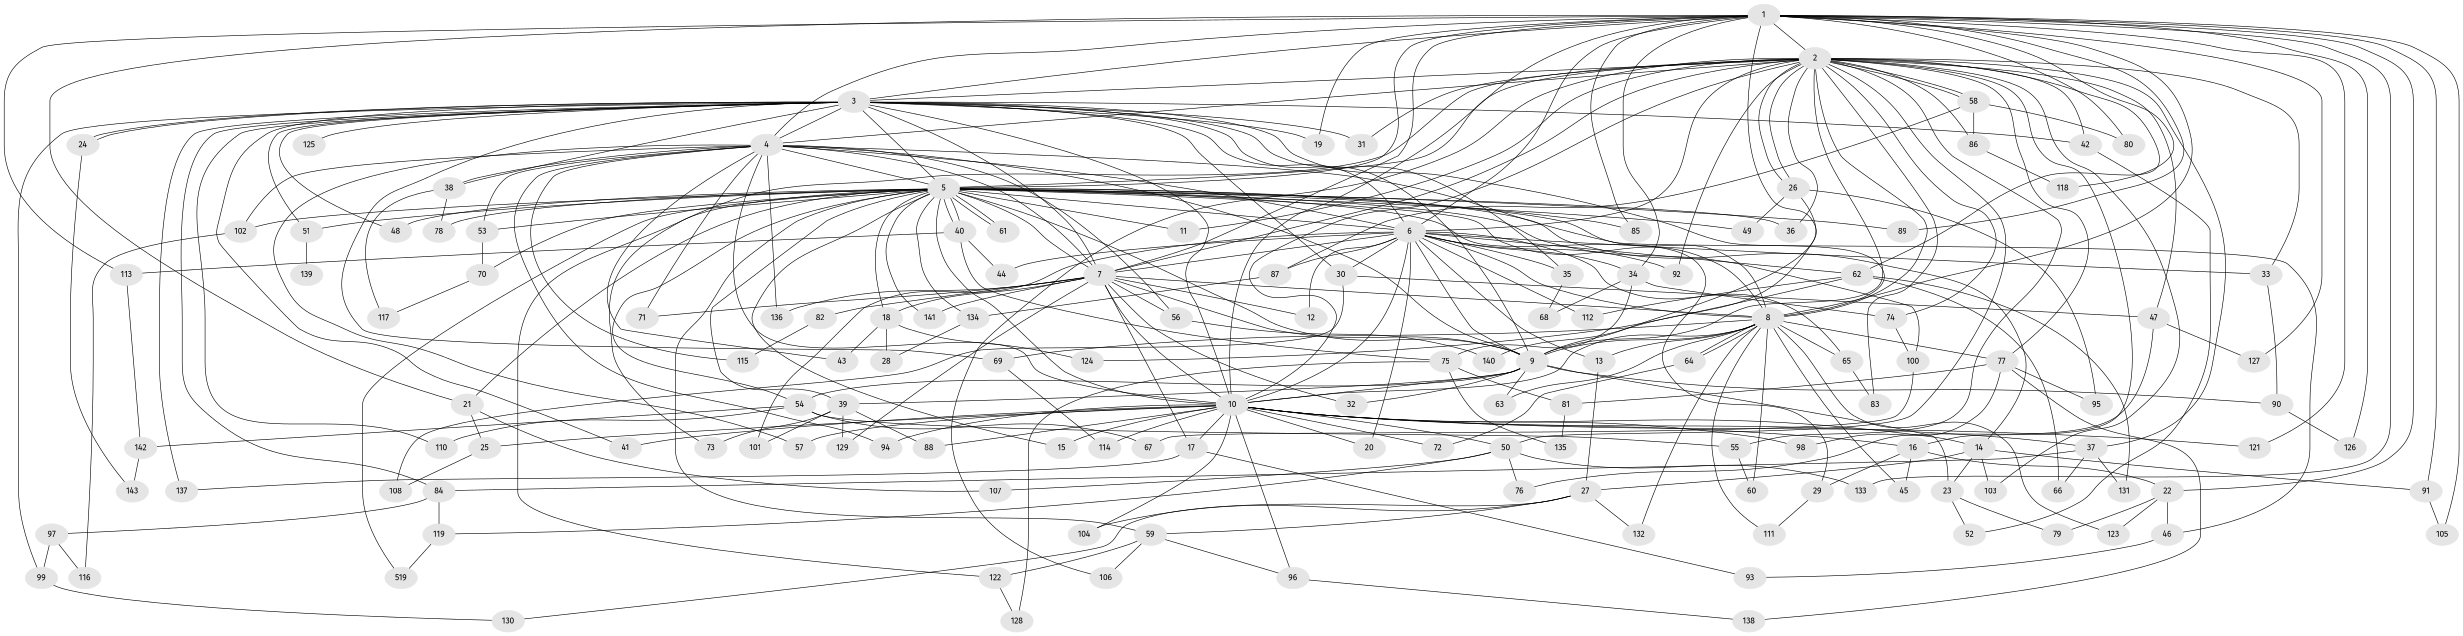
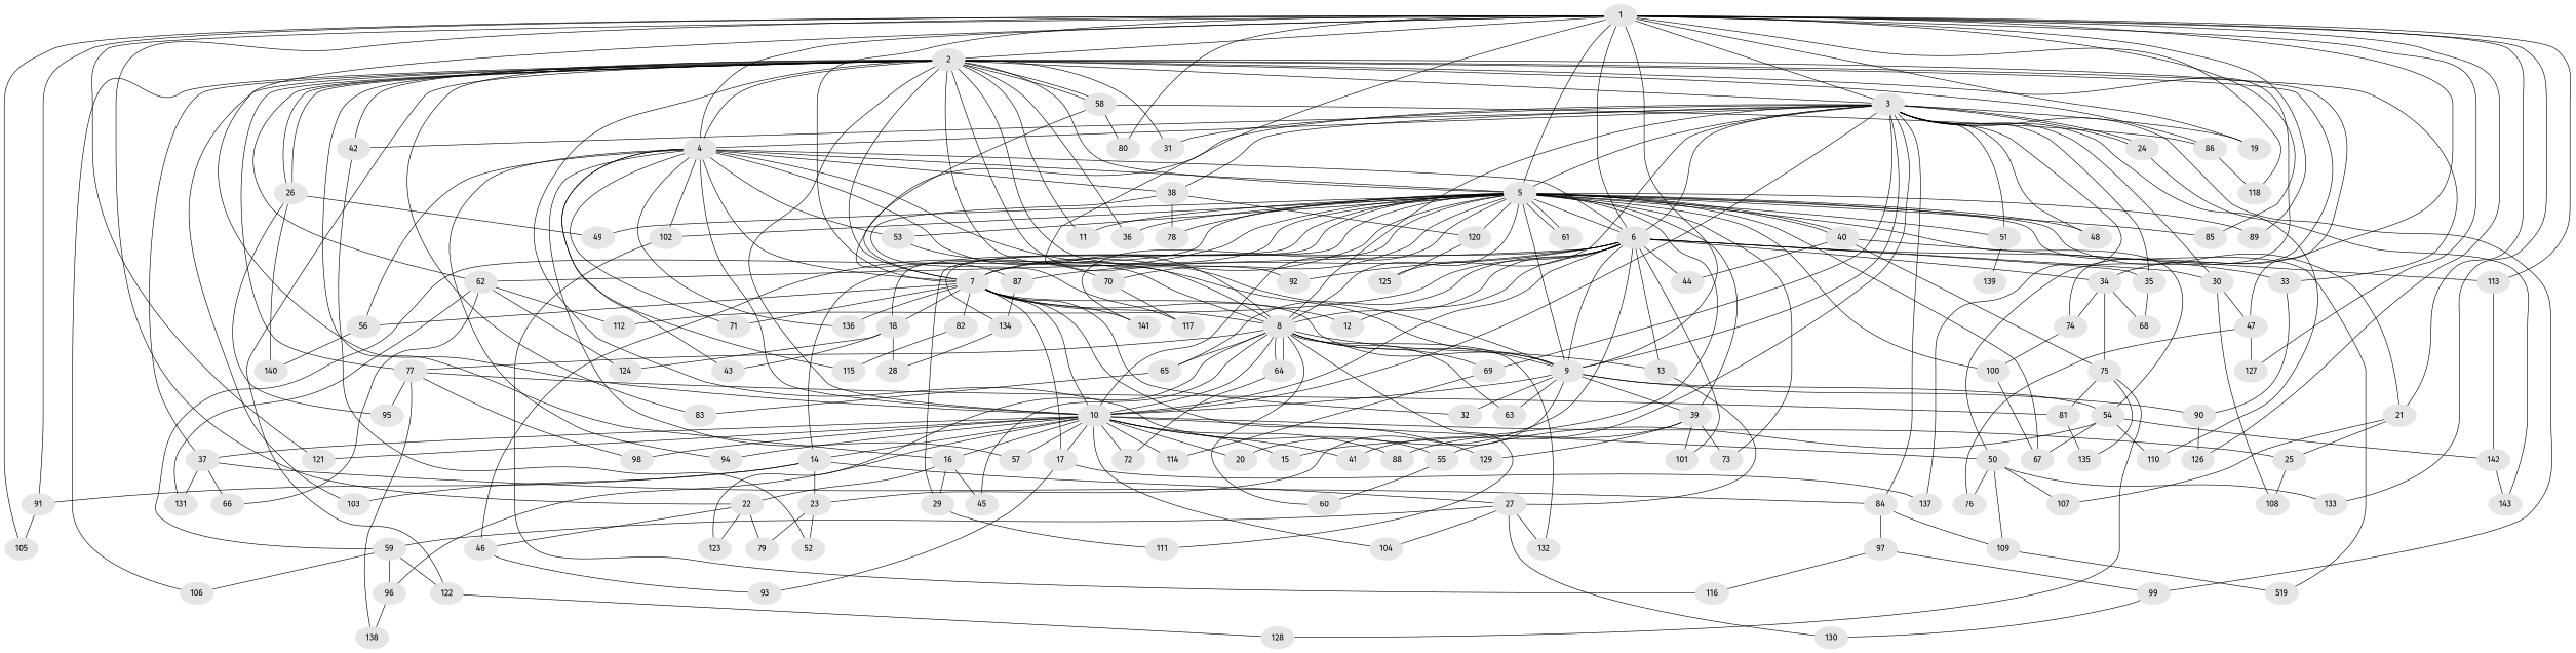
  graph {
    fontname="Fira Sans"
    node [color=gray90 fontname="Fira Sans" style=filled]
    edge [fontname="Fira Sans"]
    1
    2
    3
    4
    5
    6
    7
    8
    9
    10
    19
    21
    22
    34
    80
    85
    89
    91
    105
    113
    118
    121
    126
    127
    133
    11
    16
    26
    31
    33
    36
    37
    42
    47
    50
    55
    58
    62
    74
    77
    83
    86
    92
    103
    106
    122
    24
    30
    35
    38
    41
    48
    51
    69
    84
    99
    110
    125
    137
    43
    53
    56
    57
    71
    94
    102
    115
    136
    14
    15
    18
    29
    39
    40
    46
    49
    54
    59
    61
    67
    70
    73
    78
    100
    n85 [label=519]
+   120
    134
    141
    12
    13
    20
    44
    65
    87
    101
    112
    17
    32
    82
    129
    45
    60
    63
    64
    111
    123
    132
    23
    90
    25
    72
    88
    96
    98
    104
    114
    107
    79
    68
    75
    142
    95
    140
    66
    131
    52
    76
-   109 [label=119]
+   109
    124
    81
    138
    128
    143
    108
    117
    139
    97
    130
    116
    27
    28
    93
    135
    1 -- 2
    1 -- 3
    1 -- 4
    1 -- 5
    1 -- 6
    1 -- 7
    1 -- 8
    1 -- 9
    1 -- 10
    1 -- 19
    1 -- 21
    1 -- 22
    1 -- 34
    1 -- 80
    1 -- 85
    1 -- 89
    1 -- 91
    1 -- 105
    1 -- 113
    1 -- 118
    1 -- 121
    1 -- 126
    1 -- 127
    1 -- 133
    2 -- 3
    2 -- 4
    2 -- 5
-   2 -- 6
    2 -- 7
    2 -- 8
    2 -- 9
    2 -- 10
    2 -- 11
    2 -- 16
    2 -- 26
    2 -- 26
    2 -- 31
    2 -- 33
    2 -- 36
    2 -- 37
    2 -- 42
    2 -- 47
    2 -- 50
    2 -- 55
    2 -- 58
    2 -- 58
    2 -- 62
    2 -- 74
    2 -- 77
    2 -- 83
    2 -- 86
    2 -- 92
    2 -- 103
    2 -- 106
    2 -- 122
    3 -- 4
    3 -- 5
    3 -- 6
    3 -- 7
    3 -- 8
    3 -- 9
    3 -- 10
    3 -- 19
    3 -- 31
    3 -- 42
    3 -- 24
    3 -- 24
    3 -- 30
    3 -- 35
    3 -- 38
    3 -- 41
    3 -- 48
    3 -- 51
    3 -- 69
    3 -- 84
    3 -- 99
    3 -- 110
    3 -- 125
    3 -- 137
    4 -- 5
    4 -- 6
    4 -- 7
    4 -- 8
    4 -- 9
    4 -- 10
    4 -- 38
    4 -- 43
    4 -- 53
    4 -- 56
    4 -- 57
    4 -- 71
    4 -- 94
    4 -- 102
    4 -- 115
    4 -- 136
    5 -- 6
    5 -- 7
    5 -- 8
    5 -- 9
    5 -- 10
    5 -- 21
    5 -- 85
    5 -- 89
    5 -- 11
    5 -- 36
    5 -- 48
    5 -- 51
    5 -- 53
    5 -- 102
    5 -- 14
    5 -- 15
    5 -- 18
    5 -- 29
    5 -- 39
    5 -- 40
    5 -- 40
    5 -- 46
    5 -- 49
    5 -- 54
    5 -- 59
    5 -- 61
    5 -- 61
+   5 -- 67
    5 -- 70
    5 -- 73
    5 -- 78
    5 -- 100
    5 -- n85
+   5 -- 120
    5 -- 134
    5 -- 141
    6 -- 7
    6 -- 8
    6 -- 9
    6 -- 10
    6 -- 34
    6 -- 33
    6 -- 62
    6 -- 92
    6 -- 30
    6 -- 35
    6 -- 12
    6 -- 13
    6 -- 20
    6 -- 44
    6 -- 65
    6 -- 87
    6 -- 101
    6 -- 112
    7 -- 8
    7 -- 9
    7 -- 10
    7 -- 56
    7 -- 71
    7 -- 136
    7 -- 18
    7 -- 141
    7 -- 12
    7 -- 17
    7 -- 32
    7 -- 82
    7 -- 129
    8 -- 9
    8 -- 10
    8 -- 77
    8 -- 69
    8 -- 13
    8 -- 65
    8 -- 45
    8 -- 60
    8 -- 63
    8 -- 64
    8 -- 64
    8 -- 111
    8 -- 123
    8 -- 132
    9 -- 10
    9 -- 39
    9 -- 54
    9 -- 32
    9 -- 63
    9 -- 23
    9 -- 90
    10 -- 121
    10 -- 16
    10 -- 37
    10 -- 50
    10 -- 41
    10 -- 57
    10 -- 94
    10 -- 14
    10 -- 15
    10 -- 20
    10 -- 17
    10 -- 25
    10 -- 72
    10 -- 88
    10 -- 96
    10 -- 98
    10 -- 104
    10 -- 114
    21 -- 25
    21 -- 107
    22 -- 46
    22 -- 123
    22 -- 79
    34 -- 74
    34 -- 68
    34 -- 75
    91 -- 105
    113 -- 142
    16 -- 22
    16 -- 29
    16 -- 45
    26 -- 49
    26 -- 95
    26 -- 140
    33 -- 90
    37 -- 84
    37 -- 66
    37 -- 131
    42 -- 52
    47 -- 127
    47 -- 76
    50 -- 133
    50 -- 107
    50 -- 76
    50 -- 109
    55 -- 60
    58 -- 80
    58 -- 86
    58 -- 87
    62 -- 112
    62 -- 66
    62 -- 131
    62 -- 124
    74 -- 100
    77 -- 98
    77 -- 95
    77 -- 81
    77 -- 138
    86 -- 118
    122 -- 128
    24 -- 143
    30 -- 47
    30 -- 108
    35 -- 68
    38 -- 78
+   38 -- 120
    38 -- 117
    51 -- 139
    69 -- 114
    84 -- 109
    84 -- 97
    99 -- 130
    53 -- 70
    56 -- 140
    102 -- 116
    14 -- 91
    14 -- 103
    14 -- 23
    14 -- 27
    18 -- 43
    18 -- 124
    18 -- 28
    29 -- 111
    39 -- 73
    39 -- 101
    39 -- 129
    39 -- 88
    40 -- 113
    40 -- 44
    40 -- 75
    46 -- 93
    54 -- 55
    54 -- 110
    54 -- 67
    54 -- 142
    59 -- 106
    59 -- 122
    59 -- 96
    70 -- 117
    100 -- 67
+   120 -- 125
    134 -- 28
    13 -- 27
    65 -- 83
    87 -- 134
    17 -- 137
    17 -- 93
    82 -- 115
    64 -- 72
    23 -- 79
    23 -- 52
    90 -- 126
    25 -- 108
    96 -- 138
    75 -- 81
    75 -- 128
    75 -- 135
    142 -- 143
    109 -- n85
    81 -- 135
    97 -- 99
    97 -- 116
    27 -- 59
    27 -- 132
    27 -- 104
    27 -- 130
  }
